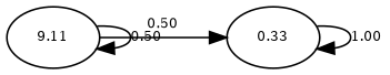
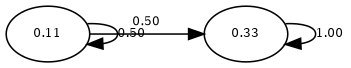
  digraph {
    node [fontsize=8]
    edge [constraint=false fontsize=8 labelfloat=false]
-   0.11 [label=9.11]
+   0.11
    0.33
    0.11 -> 0.11 [label=0.50]
    0.11 -> 0.33 [label=0.50]
    0.33 -> 0.33 [label=1.00]
  }
